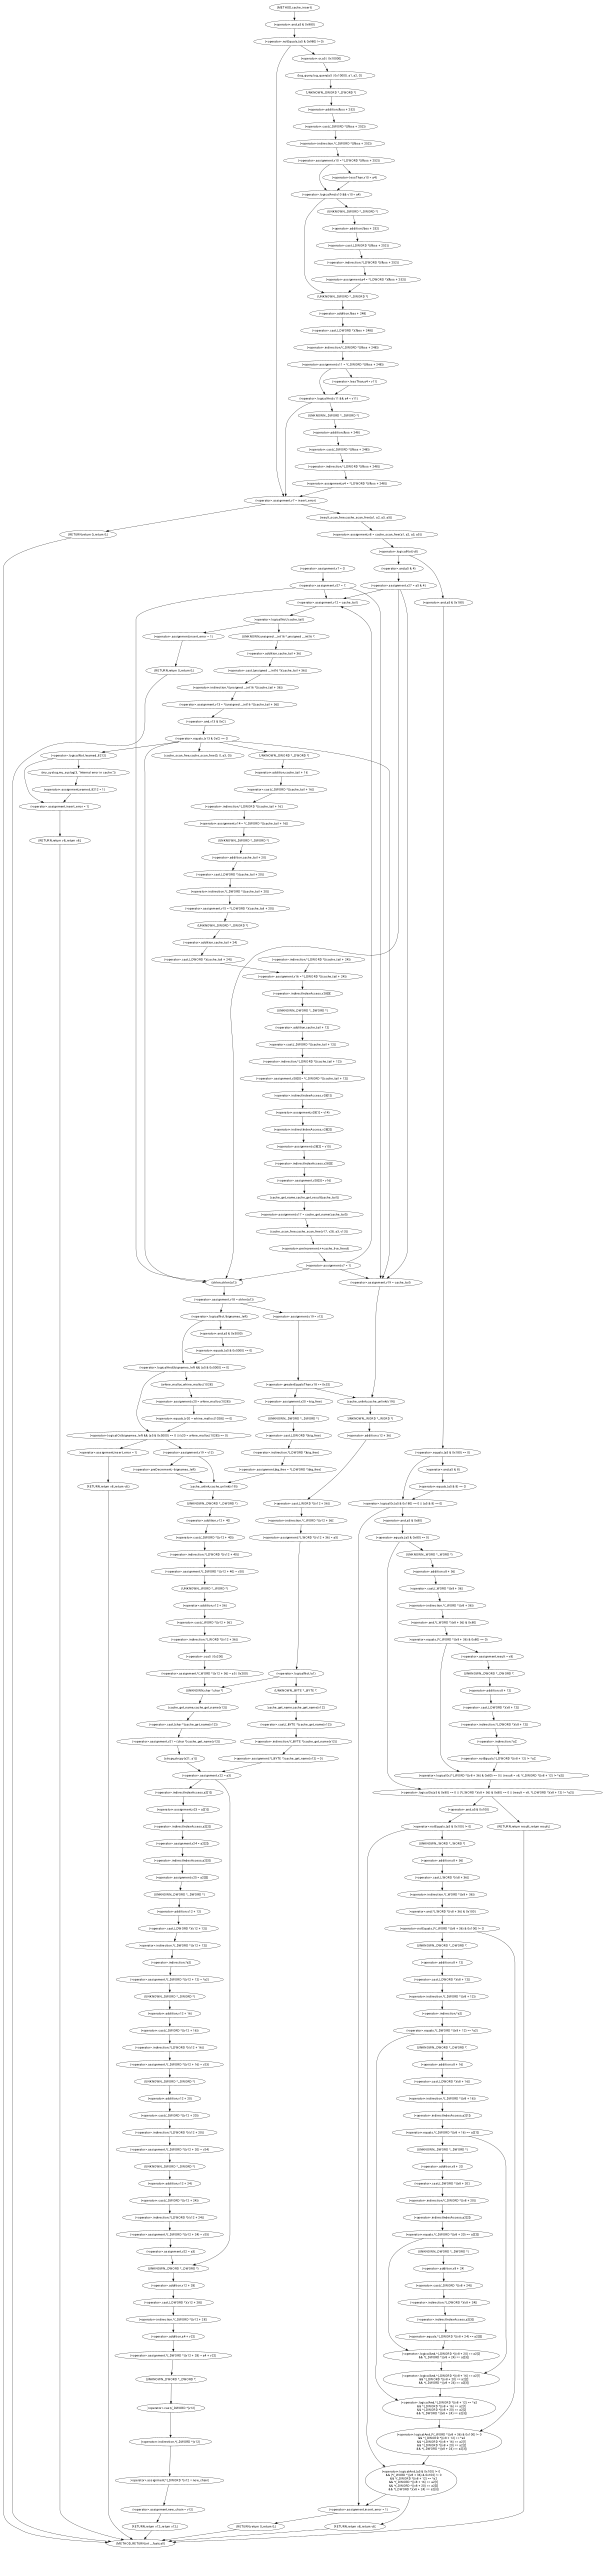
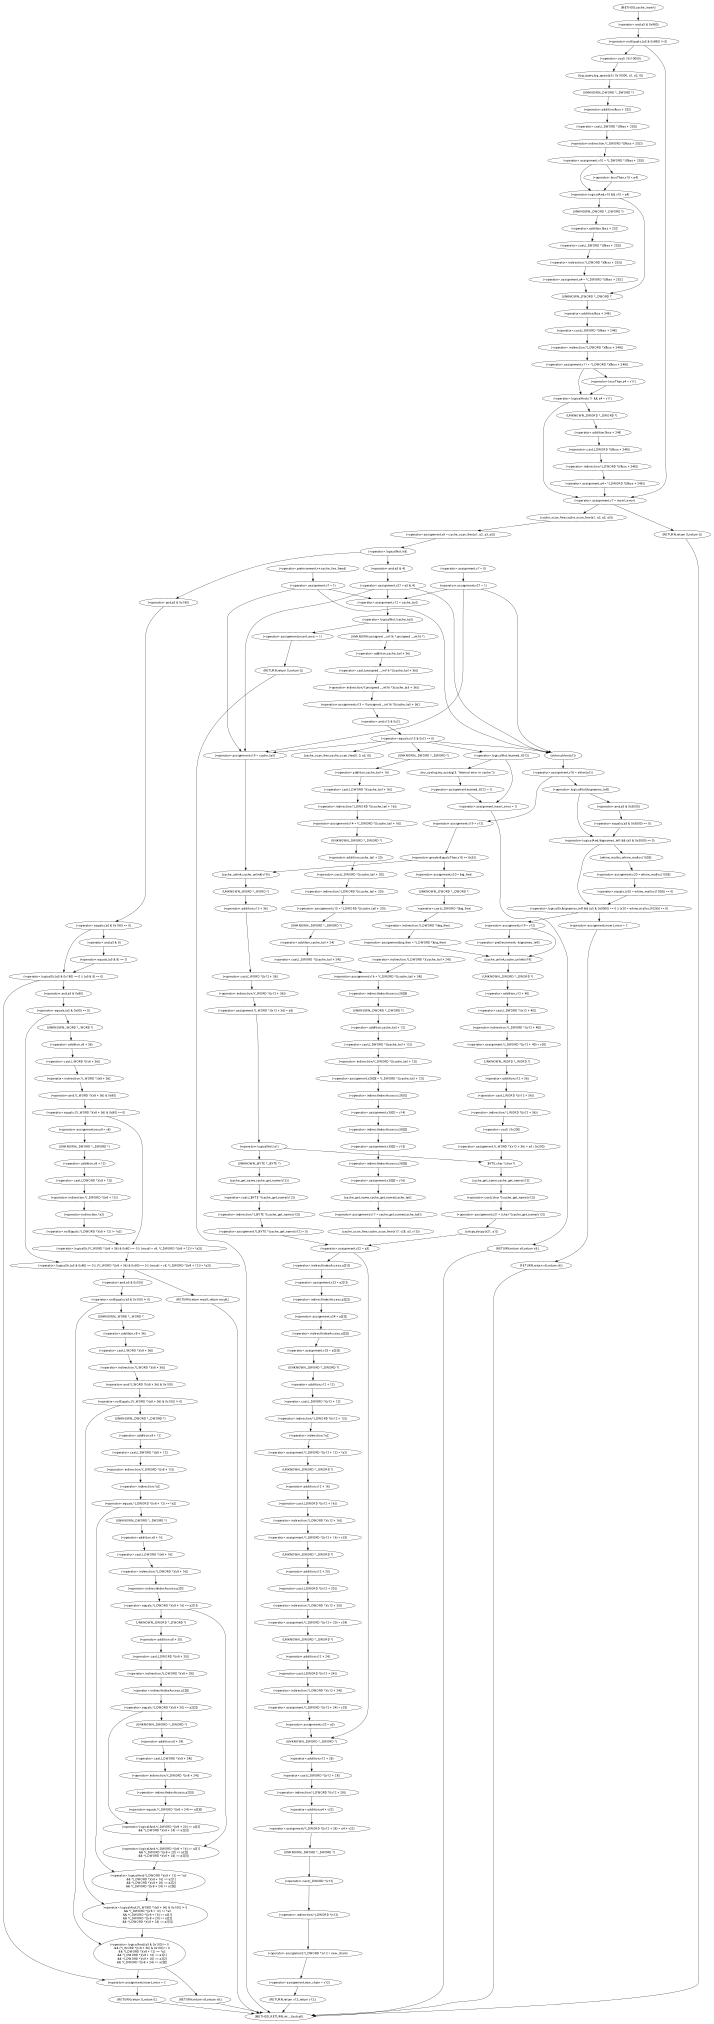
  digraph {
    fontname=Roboto
    node [fontname=Roboto]
    edge [fontname=Roboto]
    n1 [label="(<operator>.notEquals,(a5 & 0x980) != 0)"]
    n2 [label="(<operator>.or,a5 | 0x10000)"]
    n3 [label="(<operator>.assignment,v7 = insert_error)"]
    n4 [label="(log_query,log_query(a5 | 0x10000, a1, a2, 0))"]
    n5 [label="(RETURN,return 0;,return 0;)"]
-   n6 [label="(result_scan_free,cache_scan_free(a1, a2, a3, a5))"]
+   n6 [label="(cache_scan_free,cache_scan_free(a1, a2, a3, a5))"]
    n7 [label="(<operator>.and,a5 & 0x980)"]
    n8 [label="(UNKNOWN,_DWORD *,_DWORD *)"]
    n9 [label="(<operator>.addition,fbss + 252)"]
    n10 [label="(<operator>.assignment,v10 = *(_DWORD *)(fbss + 252))"]
    n11 [label="(<operator>.logicalAnd,v10 && v10 < a4)"]
    n12 [label="(<operator>.lessThan,v10 < a4)"]
    n13 [label="(UNKNOWN,_DWORD *,_DWORD *)"]
    n14 [label="(UNKNOWN,_DWORD *,_DWORD *)"]
    n15 [label="(<operator>.indirection,*(_DWORD *)(fbss + 252))"]
    n16 [label="(<operator>.cast,(_DWORD *)(fbss + 252))"]
    n17 [label="(<operator>.addition,fbss + 252)"]
    n18 [label="(<operator>.addition,fbss + 248)"]
    n19 [label="(<operator>.assignment,a4 = *(_DWORD *)(fbss + 252))"]
    n20 [label="(<operator>.indirection,*(_DWORD *)(fbss + 252))"]
    n21 [label="(<operator>.cast,(_DWORD *)(fbss + 252))"]
    n22 [label="(<operator>.assignment,v11 = *(_DWORD *)(fbss + 248))"]
    n23 [label="(<operator>.logicalAnd,v11 && a4 < v11)"]
    n24 [label="(<operator>.lessThan,a4 < v11)"]
    n25 [label="(UNKNOWN,_DWORD *,_DWORD *)"]
    n26 [label="(<operator>.indirection,*(_DWORD *)(fbss + 248))"]
    n27 [label="(<operator>.cast,(_DWORD *)(fbss + 248))"]
    n28 [label="(<operator>.addition,fbss + 248)"]
    n29 [label="(<operator>.assignment,a4 = *(_DWORD *)(fbss + 248))"]
    n30 [label="(<operator>.indirection,*(_DWORD *)(fbss + 248))"]
    n31 [label="(<operator>.cast,(_DWORD *)(fbss + 248))"]
    n32 [label="(METHOD_RETURN,int __fastcall)"]
    n33 [label="(<operator>.assignment,v8 = cache_scan_free(a1, a2, a3, a5))"]
    n34 [label="(<operator>.logicalNot,!v8)"]
    n35 [label="(<operator>.and,a5 & 4)"]
    n36 [label="(<operator>.and,a5 & 0x180)"]
    n37 [label="(<operator>.assignment,v27 = a5 & 4)"]
    n38 [label="(<operator>.equals,(a5 & 0x180) == 0)"]
    n39 [label="(<operator>.assignment,v12 = cache_tail)"]
    n40 [label="(strlen,strlen(a1))"]
    n41 [label="(<operator>.assignment,v19 = cache_tail)"]
    n42 [label="(<operator>.logicalNot,!cache_tail)"]
    n43 [label="(<operator>.assignment,v18 = strlen(a1))"]
    n44 [label="(cache_unlink,cache_unlink(v19))"]
    n45 [label="(<operator>.assignment,insert_error = 1)"]
    n46 [label="(UNKNOWN,unsigned __int16 *,unsigned __int16 *)"]
    n47 [label="(RETURN,return 0;,return 0;)"]
    n48 [label="(<operator>.addition,cache_tail + 36)"]
    n49 [label="(<operator>.assignment,v13 = *(unsigned __int16 *)(cache_tail + 36))"]
    n50 [label="(<operator>.and,v13 & 0xC)"]
    n51 [label="(<operator>.equals,(v13 & 0xC) == 0)"]
    n52 [label="(<operator>.indirection,*(unsigned __int16 *)(cache_tail + 36))"]
    n53 [label="(<operator>.cast,(unsigned __int16 *)(cache_tail + 36))"]
    n54 [label="(<operator>.logicalNot,!warned_8212)"]
    n55 [label="(UNKNOWN,_DWORD *,_DWORD *)"]
    n56 [label="(cache_scan_free,cache_scan_free(0, 0, a3, 0))"]
    n57 [label="(my_syslog,my_syslog(3, \"Internal error in cache.\"))"]
    n58 [label="(<operator>.assignment,insert_error = 1)"]
    n59 [label="(<operator>.addition,cache_tail + 16)"]
    n60 [label="(<operator>.assignment,warned_8212 = 1)"]
    n61 [label="(RETURN,return v8;,return v8;)"]
    n62 [label="(<operator>.assignment,v14 = *(_DWORD *)(cache_tail + 16))"]
    n63 [label="(UNKNOWN,_DWORD *,_DWORD *)"]
    n64 [label="(<operator>.addition,cache_tail + 20)"]
    n65 [label="(<operator>.indirection,*(_DWORD *)(cache_tail + 16))"]
    n66 [label="(<operator>.cast,(_DWORD *)(cache_tail + 16))"]
    n67 [label="(<operator>.assignment,v15 = *(_DWORD *)(cache_tail + 20))"]
    n68 [label="(UNKNOWN,_DWORD *,_DWORD *)"]
    n69 [label="(<operator>.addition,cache_tail + 24)"]
    n70 [label="(<operator>.indirection,*(_DWORD *)(cache_tail + 20))"]
    n71 [label="(<operator>.cast,(_DWORD *)(cache_tail + 20))"]
    n72 [label="(<operator>.assignment,v16 = *(_DWORD *)(cache_tail + 24))"]
    n73 [label="(<operator>.indirectIndexAccess,v28[0])"]
    n74 [label="(UNKNOWN,_DWORD *,_DWORD *)"]
    n75 [label="(<operator>.indirection,*(_DWORD *)(cache_tail + 24))"]
    n76 [label="(<operator>.cast,(_DWORD *)(cache_tail + 24))"]
    n77 [label="(<operator>.assignment,v28[0] = *(_DWORD *)(cache_tail + 12))"]
    n78 [label="(<operator>.indirectIndexAccess,v28[1])"]
    n79 [label="(<operator>.assignment,v28[1] = v14)"]
    n80 [label="(<operator>.addition,cache_tail + 12)"]
    n81 [label="(<operator>.indirection,*(_DWORD *)(cache_tail + 12))"]
    n82 [label="(<operator>.cast,(_DWORD *)(cache_tail + 12))"]
    n83 [label="(<operator>.indirectIndexAccess,v28[2])"]
    n84 [label="(<operator>.assignment,v28[2] = v15)"]
    n85 [label="(<operator>.indirectIndexAccess,v28[3])"]
    n86 [label="(<operator>.assignment,v28[3] = v16)"]
-   n87 [label="(cache_get_name,cache_get_result(cache_tail))"]
+   n87 [label="(cache_get_name,cache_get_name(cache_tail))"]
    n88 [label="(<operator>.assignment,v17 = cache_get_name(cache_tail))"]
    n89 [label="(cache_scan_free,cache_scan_free(v17, v28, a3, v13))"]
    n90 [label="(<operator>.preIncrement,++cache_live_freed)"]
    n91 [label="(<operator>.assignment,v7 = 1)"]
    n92 [label="(<operator>.assignment,v7 = 0)"]
    n93 [label="(<operator>.assignment,v27 = 1)"]
    n94 [label="(<operator>.assignment,v19 = v12)"]
    n95 [label="(<operator>.logicalNot,!bignames_left)"]
    n96 [label="(<operator>.greaterEqualsThan,v18 >= 0x32)"]
    n97 [label="(<operator>.assignment,v20 = big_free)"]
    n98 [label="(UNKNOWN,_DWORD *,_DWORD *)"]
    n99 [label="(UNKNOWN,_WORD *,_WORD *)"]
    n100 [label="(<operator>.cast,(_DWORD *)big_free)"]
    n101 [label="(<operator>.logicalAnd,!bignames_left && (a5 & 0x5000) == 0)"]
    n102 [label="(<operator>.and,a5 & 0x5000)"]
    n103 [label="(<operator>.assignment,big_free = *(_DWORD *)big_free)"]
    n104 [label="(cache_unlink,cache_unlink(v19))"]
    n105 [label="(UNKNOWN,_DWORD *,_DWORD *)"]
    n106 [label="(<operator>.indirection,*(_DWORD *)big_free)"]
    n107 [label="(<operator>.logicalOr,!bignames_left && (a5 & 0x5000) == 0 || (v20 = whine_malloc(1028)) == 0)"]
    n108 [label="(<operator>.assignment,insert_error = 1)"]
    n109 [label="(<operator>.assignment,v19 = v12)"]
    n110 [label="(RETURN,return v8;,return v8;)"]
    n111 [label="(<operator>.preDecrement,--bignames_left)"]
    n112 [label="(whine_malloc,whine_malloc(1028))"]
    n113 [label="(<operator>.assignment,v20 = whine_malloc(1028))"]
    n114 [label="(<operator>.equals,(a5 & 0x5000) == 0)"]
    n115 [label="(<operator>.equals,(v20 = whine_malloc(1028)) == 0)"]
    n116 [label="(<operator>.addition,v12 + 40)"]
    n117 [label="(<operator>.assignment,*(_DWORD *)(v12 + 40) = v20)"]
    n118 [label="(UNKNOWN,_WORD *,_WORD *)"]
    n119 [label="(<operator>.addition,v12 + 36)"]
    n120 [label="(<operator>.indirection,*(_DWORD *)(v12 + 40))"]
    n121 [label="(<operator>.cast,(_DWORD *)(v12 + 40))"]
    n122 [label="(<operator>.assignment,*(_WORD *)(v12 + 36) = a5 | 0x200)"]
-   n123 [label="(UNKNOWN,char *,char *)"]
+   n123 [label="(BYTE,char *,char *)"]
    n124 [label="(cache_get_name,cache_get_name(v12))"]
    n125 [label="(<operator>.indirection,*(_WORD *)(v12 + 36))"]
    n126 [label="(<operator>.or,a5 | 0x200)"]
    n127 [label="(<operator>.cast,(_WORD *)(v12 + 36))"]
    n128 [label="(<operator>.addition,v12 + 36)"]
    n129 [label="(<operator>.assignment,*(_WORD *)(v12 + 36) = a5)"]
    n130 [label="(<operator>.logicalNot,!a1)"]
    n131 [label="(UNKNOWN,_BYTE *,_BYTE *)"]
    n132 [label="(<operator>.indirection,*(_WORD *)(v12 + 36))"]
    n133 [label="(<operator>.cast,(_WORD *)(v12 + 36))"]
    n134 [label="(cache_get_name,cache_get_name(v12))"]
    n135 [label="(<operator>.assignment,*(_BYTE *)cache_get_name(v12) = 0)"]
    n136 [label="(<operator>.assignment,v22 = a3)"]
    n137 [label="(<operator>.indirectIndexAccess,a2[1])"]
    n138 [label="(UNKNOWN,_DWORD *,_DWORD *)"]
    n139 [label="(<operator>.indirection,*(_BYTE *)cache_get_name(v12))"]
    n140 [label="(<operator>.cast,(_BYTE *)cache_get_name(v12))"]
    n141 [label="(<operator>.assignment,v21 = (char *)cache_get_name(v12))"]
    n142 [label="(strcpy,strcpy(v21, a1))"]
    n143 [label="(<operator>.cast,(char *)cache_get_name(v12))"]
    n144 [label="(<operator>.assignment,v23 = a2[1])"]
    n145 [label="(<operator>.addition,v12 + 28)"]
    n146 [label="(<operator>.indirectIndexAccess,a2[2])"]
    n147 [label="(<operator>.assignment,v24 = a2[2])"]
    n148 [label="(<operator>.indirectIndexAccess,a2[3])"]
    n149 [label="(<operator>.assignment,v25 = a2[3])"]
    n150 [label="(UNKNOWN,_DWORD *,_DWORD *)"]
    n151 [label="(<operator>.addition,v12 + 12)"]
    n152 [label="(<operator>.assignment,*(_DWORD *)(v12 + 12) = *a2)"]
    n153 [label="(UNKNOWN,_DWORD *,_DWORD *)"]
    n154 [label="(<operator>.addition,v12 + 16)"]
    n155 [label="(<operator>.indirection,*(_DWORD *)(v12 + 12))"]
    n156 [label="(<operator>.indirection,*a2)"]
    n157 [label="(<operator>.cast,(_DWORD *)(v12 + 12))"]
    n158 [label="(<operator>.assignment,*(_DWORD *)(v12 + 16) = v23)"]
    n159 [label="(UNKNOWN,_DWORD *,_DWORD *)"]
    n160 [label="(<operator>.addition,v12 + 20)"]
    n161 [label="(<operator>.indirection,*(_DWORD *)(v12 + 16))"]
    n162 [label="(<operator>.cast,(_DWORD *)(v12 + 16))"]
    n163 [label="(<operator>.assignment,*(_DWORD *)(v12 + 20) = v24)"]
    n164 [label="(UNKNOWN,_DWORD *,_DWORD *)"]
    n165 [label="(<operator>.addition,v12 + 24)"]
    n166 [label="(<operator>.indirection,*(_DWORD *)(v12 + 20))"]
    n167 [label="(<operator>.cast,(_DWORD *)(v12 + 20))"]
    n168 [label="(<operator>.assignment,*(_DWORD *)(v12 + 24) = v25)"]
    n169 [label="(<operator>.assignment,v22 = a3)"]
    n170 [label="(<operator>.indirection,*(_DWORD *)(v12 + 24))"]
    n171 [label="(<operator>.cast,(_DWORD *)(v12 + 24))"]
    n172 [label="(<operator>.assignment,*(_DWORD *)(v12 + 28) = a4 + v22)"]
    n173 [label="(UNKNOWN,_DWORD *,_DWORD *)"]
    n174 [label="(<operator>.cast,(_DWORD *)v12)"]
    n175 [label="(<operator>.indirection,*(_DWORD *)(v12 + 28))"]
    n176 [label="(<operator>.addition,a4 + v22)"]
    n177 [label="(<operator>.cast,(_DWORD *)(v12 + 28))"]
    n178 [label="(<operator>.assignment,*(_DWORD *)v12 = new_chain)"]
    n179 [label="(<operator>.assignment,new_chain = v12)"]
    n180 [label="(RETURN,return v12;,return v12;)"]
    n181 [label="(<operator>.indirection,*(_DWORD *)v12)"]
    n182 [label="(<operator>.logicalOr,(a5 & 0x180) == 0 || (a5 & 8) == 0)"]
    n183 [label="(<operator>.assignment,insert_error = 1)"]
    n184 [label="(<operator>.and,a5 & 0x80)"]
    n185 [label="(RETURN,return 0;,return 0;)"]
    n186 [label="(<operator>.equals,(a5 & 0x80) == 0)"]
    n187 [label="(<operator>.and,a5 & 8)"]
    n188 [label="(<operator>.equals,(a5 & 8) == 0)"]
    n189 [label="(<operator>.logicalOr,(a5 & 0x80) == 0 || (*(_WORD *)(v8 + 36) & 0x80) == 0 || (result = v8, *(_DWORD *)(v8 + 12) != *a2))"]
    n190 [label="(<operator>.and,a5 & 0x100)"]
    n191 [label="(RETURN,return result;,return result;)"]
    n192 [label="(<operator>.notEquals,(a5 & 0x100) != 0)"]
    n193 [label="(UNKNOWN,_WORD *,_WORD *)"]
    n194 [label="(<operator>.addition,v8 + 36)"]
    n195 [label="(<operator>.logicalOr,(*(_WORD *)(v8 + 36) & 0x80) == 0 || (result = v8, *(_DWORD *)(v8 + 12) != *a2))"]
    n196 [label="(<operator>.equals,(*(_WORD *)(v8 + 36) & 0x80) == 0)"]
    n197 [label="(<operator>.assignment,result = v8)"]
    n198 [label="(UNKNOWN,_DWORD *,_DWORD *)"]
    n199 [label="(<operator>.and,*(_WORD *)(v8 + 36) & 0x80)"]
    n200 [label="(<operator>.indirection,*(_WORD *)(v8 + 36))"]
    n201 [label="(<operator>.cast,(_WORD *)(v8 + 36))"]
    n202 [label="(<operator>.addition,v8 + 12)"]
    n203 [label="(<operator>.notEquals,*(_DWORD *)(v8 + 12) != *a2)"]
    n204 [label="(<operator>.indirection,*(_DWORD *)(v8 + 12))"]
    n205 [label="(<operator>.indirection,*a2)"]
    n206 [label="(<operator>.cast,(_DWORD *)(v8 + 12))"]
    n207 [label="(<operator>.logicalAnd,(a5 & 0x100) != 0\n      && (*(_WORD *)(v8 + 36) & 0x100) != 0\n      && *(_DWORD *)(v8 + 12) == *a2\n      && *(_DWORD *)(v8 + 16) == a2[1]\n      && *(_DWORD *)(v8 + 20) == a2[2]\n      && *(_DWORD *)(v8 + 24) == a2[3])"]
    n208 [label="(RETURN,return v8;,return v8;)"]
    n209 [label="(UNKNOWN,_WORD *,_WORD *)"]
    n210 [label="(<operator>.addition,v8 + 36)"]
    n211 [label="(<operator>.logicalAnd,(*(_WORD *)(v8 + 36) & 0x100) != 0\n      && *(_DWORD *)(v8 + 12) == *a2\n      && *(_DWORD *)(v8 + 16) == a2[1]\n      && *(_DWORD *)(v8 + 20) == a2[2]\n      && *(_DWORD *)(v8 + 24) == a2[3])"]
    n212 [label="(<operator>.notEquals,(*(_WORD *)(v8 + 36) & 0x100) != 0)"]
    n213 [label="(UNKNOWN,_DWORD *,_DWORD *)"]
    n214 [label="(<operator>.addition,v8 + 12)"]
    n215 [label="(<operator>.and,*(_WORD *)(v8 + 36) & 0x100)"]
    n216 [label="(<operator>.indirection,*(_WORD *)(v8 + 36))"]
    n217 [label="(<operator>.cast,(_WORD *)(v8 + 36))"]
    n218 [label="(<operator>.logicalAnd,*(_DWORD *)(v8 + 12) == *a2\n      && *(_DWORD *)(v8 + 16) == a2[1]\n      && *(_DWORD *)(v8 + 20) == a2[2]\n      && *(_DWORD *)(v8 + 24) == a2[3])"]
    n219 [label="(<operator>.equals,*(_DWORD *)(v8 + 12) == *a2)"]
    n220 [label="(UNKNOWN,_DWORD *,_DWORD *)"]
    n221 [label="(<operator>.addition,v8 + 16)"]
    n222 [label="(<operator>.indirection,*(_DWORD *)(v8 + 12))"]
    n223 [label="(<operator>.indirection,*a2)"]
    n224 [label="(<operator>.cast,(_DWORD *)(v8 + 12))"]
    n225 [label="(<operator>.logicalAnd,*(_DWORD *)(v8 + 16) == a2[1]\n      && *(_DWORD *)(v8 + 20) == a2[2]\n      && *(_DWORD *)(v8 + 24) == a2[3])"]
    n226 [label="(<operator>.equals,*(_DWORD *)(v8 + 16) == a2[1])"]
    n227 [label="(UNKNOWN,_DWORD *,_DWORD *)"]
    n228 [label="(<operator>.addition,v8 + 20)"]
    n229 [label="(<operator>.indirection,*(_DWORD *)(v8 + 16))"]
    n230 [label="(<operator>.indirectIndexAccess,a2[1])"]
    n231 [label="(<operator>.cast,(_DWORD *)(v8 + 16))"]
    n232 [label="(<operator>.logicalAnd,*(_DWORD *)(v8 + 20) == a2[2]\n      && *(_DWORD *)(v8 + 24) == a2[3])"]
    n233 [label="(<operator>.equals,*(_DWORD *)(v8 + 20) == a2[2])"]
    n234 [label="(UNKNOWN,_DWORD *,_DWORD *)"]
    n235 [label="(<operator>.addition,v8 + 24)"]
    n236 [label="(<operator>.indirection,*(_DWORD *)(v8 + 20))"]
    n237 [label="(<operator>.indirectIndexAccess,a2[2])"]
    n238 [label="(<operator>.cast,(_DWORD *)(v8 + 20))"]
    n239 [label="(<operator>.equals,*(_DWORD *)(v8 + 24) == a2[3])"]
    n240 [label="(<operator>.indirection,*(_DWORD *)(v8 + 24))"]
    n241 [label="(<operator>.indirectIndexAccess,a2[3])"]
    n242 [label="(<operator>.cast,(_DWORD *)(v8 + 24))"]
    n243 [label="(METHOD,cache_insert)"]
    n1 -> n2
    n1 -> n3
    n2 -> n4
    n3 -> n5
    n3 -> n6
    n4 -> n8
    n5 -> n32
    n6 -> n33
    n7 -> n1
    n8 -> n9
    n9 -> n16
    n10 -> n11
    n10 -> n12
    n11 -> n13
    n11 -> n14
    n12 -> n11
    n13 -> n17
    n14 -> n18
    n15 -> n10
    n16 -> n15
    n17 -> n21
    n18 -> n27
    n19 -> n14
    n20 -> n19
    n21 -> n20
    n22 -> n23
    n22 -> n24
    n23 -> n3
    n23 -> n25
    n24 -> n23
    n25 -> n28
    n26 -> n22
    n27 -> n26
    n28 -> n31
    n29 -> n3
    n30 -> n29
    n31 -> n30
    n33 -> n34
    n34 -> n35
    n34 -> n36
    n35 -> n37
    n36 -> n38
    n37 -> n39
    n37 -> n40
    n37 -> n41
    n38 -> n182
    n38 -> n187
    n39 -> n42
    n40 -> n43
    n41 -> n44
    n42 -> n45
    n42 -> n46
    n43 -> n94
    n43 -> n95
    n44 -> n99
    n45 -> n47
    n46 -> n48
    n47 -> n32
    n48 -> n53
    n49 -> n50
    n50 -> n51
    n51 -> n40
    n51 -> n41
    n51 -> n54
    n51 -> n55
    n51 -> n56
    n52 -> n49
    n53 -> n52
    n54 -> n57
    n54 -> n58
    n55 -> n59
    n57 -> n60
    n58 -> n61
    n59 -> n66
    n60 -> n58
    n61 -> n32
    n62 -> n63
    n63 -> n64
    n64 -> n71
    n65 -> n62
    n66 -> n65
    n67 -> n68
    n68 -> n69
    n69 -> n76
    n70 -> n67
    n71 -> n70
    n72 -> n73
    n73 -> n74
    n74 -> n80
    n75 -> n72
    n76 -> n72
    n77 -> n78
    n78 -> n79
    n79 -> n83
    n80 -> n82
    n81 -> n77
    n82 -> n81
    n83 -> n84
    n84 -> n85
    n85 -> n86
    n86 -> n87
    n87 -> n88
    n88 -> n89
-   n89 -> n90
    n90 -> n91
    n91 -> n39
    n91 -> n40
    n91 -> n41
    n92 -> n93
    n93 -> n39
    n93 -> n40
    n93 -> n41
    n94 -> n96
    n95 -> n101
    n95 -> n102
    n96 -> n44
    n96 -> n97
    n97 -> n98
    n98 -> n100
    n99 -> n128
    n100 -> n106
    n101 -> n107
    n101 -> n112
    n102 -> n114
    n103 -> n104
    n104 -> n105
    n105 -> n116
    n106 -> n103
    n107 -> n108
    n107 -> n109
    n108 -> n110
    n109 -> n104
    n109 -> n111
    n110 -> n32
    n111 -> n104
    n112 -> n113
    n113 -> n115
    n114 -> n101
    n115 -> n107
    n116 -> n121
    n117 -> n118
    n118 -> n119
    n119 -> n127
    n120 -> n117
    n121 -> n120
    n122 -> n123
    n123 -> n124
    n124 -> n143
    n125 -> n126
    n126 -> n122
    n127 -> n125
    n128 -> n133
    n129 -> n130
    n130 -> n123
    n130 -> n131
    n131 -> n134
    n132 -> n129
    n133 -> n132
    n134 -> n140
    n135 -> n136
    n136 -> n137
    n136 -> n138
    n137 -> n144
    n138 -> n145
    n139 -> n135
    n140 -> n139
    n141 -> n142
    n142 -> n136
    n143 -> n141
    n144 -> n146
    n145 -> n177
    n146 -> n147
    n147 -> n148
    n148 -> n149
    n149 -> n150
    n150 -> n151
    n151 -> n157
    n152 -> n153
    n153 -> n154
    n154 -> n162
    n155 -> n156
    n156 -> n152
    n157 -> n155
    n158 -> n159
    n159 -> n160
    n160 -> n167
    n161 -> n158
    n162 -> n161
    n163 -> n164
    n164 -> n165
    n165 -> n171
    n166 -> n163
    n167 -> n166
    n168 -> n169
    n169 -> n138
    n170 -> n168
    n171 -> n170
    n172 -> n173
    n173 -> n174
    n174 -> n181
    n175 -> n176
    n176 -> n172
    n177 -> n175
    n178 -> n179
    n179 -> n180
    n180 -> n32
    n181 -> n178
    n182 -> n183
    n182 -> n184
    n183 -> n185
    n184 -> n186
    n185 -> n32
    n186 -> n189
    n186 -> n193
    n187 -> n188
    n188 -> n182
    n189 -> n190
    n189 -> n191
    n190 -> n192
    n191 -> n32
    n192 -> n207
    n192 -> n209
    n193 -> n194
    n194 -> n201
    n195 -> n189
    n196 -> n195
    n196 -> n197
    n197 -> n198
    n198 -> n202
    n199 -> n196
    n200 -> n199
    n201 -> n200
    n202 -> n206
    n203 -> n195
    n204 -> n205
    n205 -> n203
    n206 -> n204
    n207 -> n183
    n207 -> n208
    n208 -> n32
    n209 -> n210
    n210 -> n217
    n211 -> n207
    n212 -> n211
    n212 -> n213
    n213 -> n214
    n214 -> n224
    n215 -> n212
    n216 -> n215
    n217 -> n216
    n218 -> n211
    n219 -> n218
    n219 -> n220
    n220 -> n221
    n221 -> n231
    n222 -> n223
    n223 -> n219
    n224 -> n222
    n225 -> n218
    n226 -> n225
    n226 -> n227
    n227 -> n228
    n228 -> n238
    n229 -> n230
    n230 -> n226
    n231 -> n229
    n232 -> n225
    n233 -> n232
    n233 -> n234
    n234 -> n235
    n235 -> n242
    n236 -> n237
    n237 -> n233
    n238 -> n236
    n239 -> n232
    n240 -> n241
    n241 -> n239
    n242 -> n240
    n243 -> n7
  }
